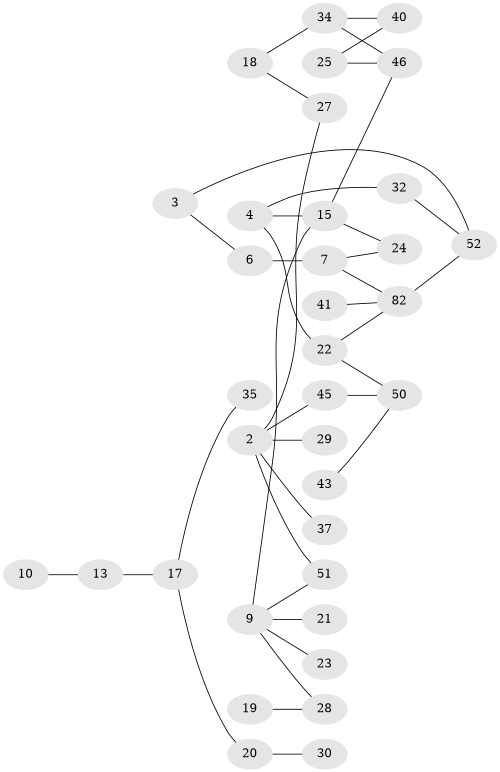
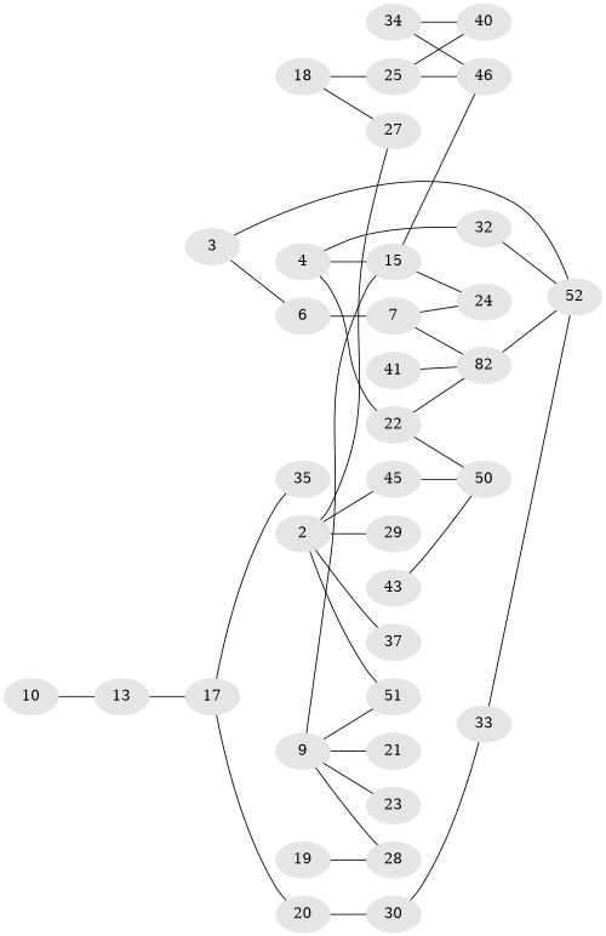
  graph {
    rankdir=LR
    node [color=gray90 style=filled]
    edge [weight=1.0]
    2
    27
    29
    37
    45
    51
    9
    15
    21
    23
    28
    50
    3
    6
    52
    7
    4
    22
    32
    24
    46
    n22 [label=82]
    10
    13
    17
    20
    35
    30
    18
    25
    40
    19
+   33
    34
    41
    43
    2 -- 27
    2 -- 29 [weight=2.0]
    2 -- 37
    2 -- 45
    2 -- 51
    45 -- 50
    9 -- 51
    9 -- 15
    9 -- 21
    9 -- 23
    9 -- 28
    15 -- 24
    15 -- 46
    3 -- 6
    3 -- 52
    6 -- 7
    7 -- 24
    7 -- n22
    4 -- 15
    4 -- 22
    4 -- 32
    22 -- 50
    22 -- n22
    32 -- 52
    n22 -- 52
    10 -- 13
    13 -- 17
    17 -- 20
    17 -- 35
    20 -- 30
+   30 -- 33
    18 -- 27
-   18 -- 34
+   18 -- 25
    25 -- 46
    25 -- 40
    19 -- 28
+   33 -- 52
    34 -- 46
    34 -- 40
    41 -- n22
    43 -- 50
  }
